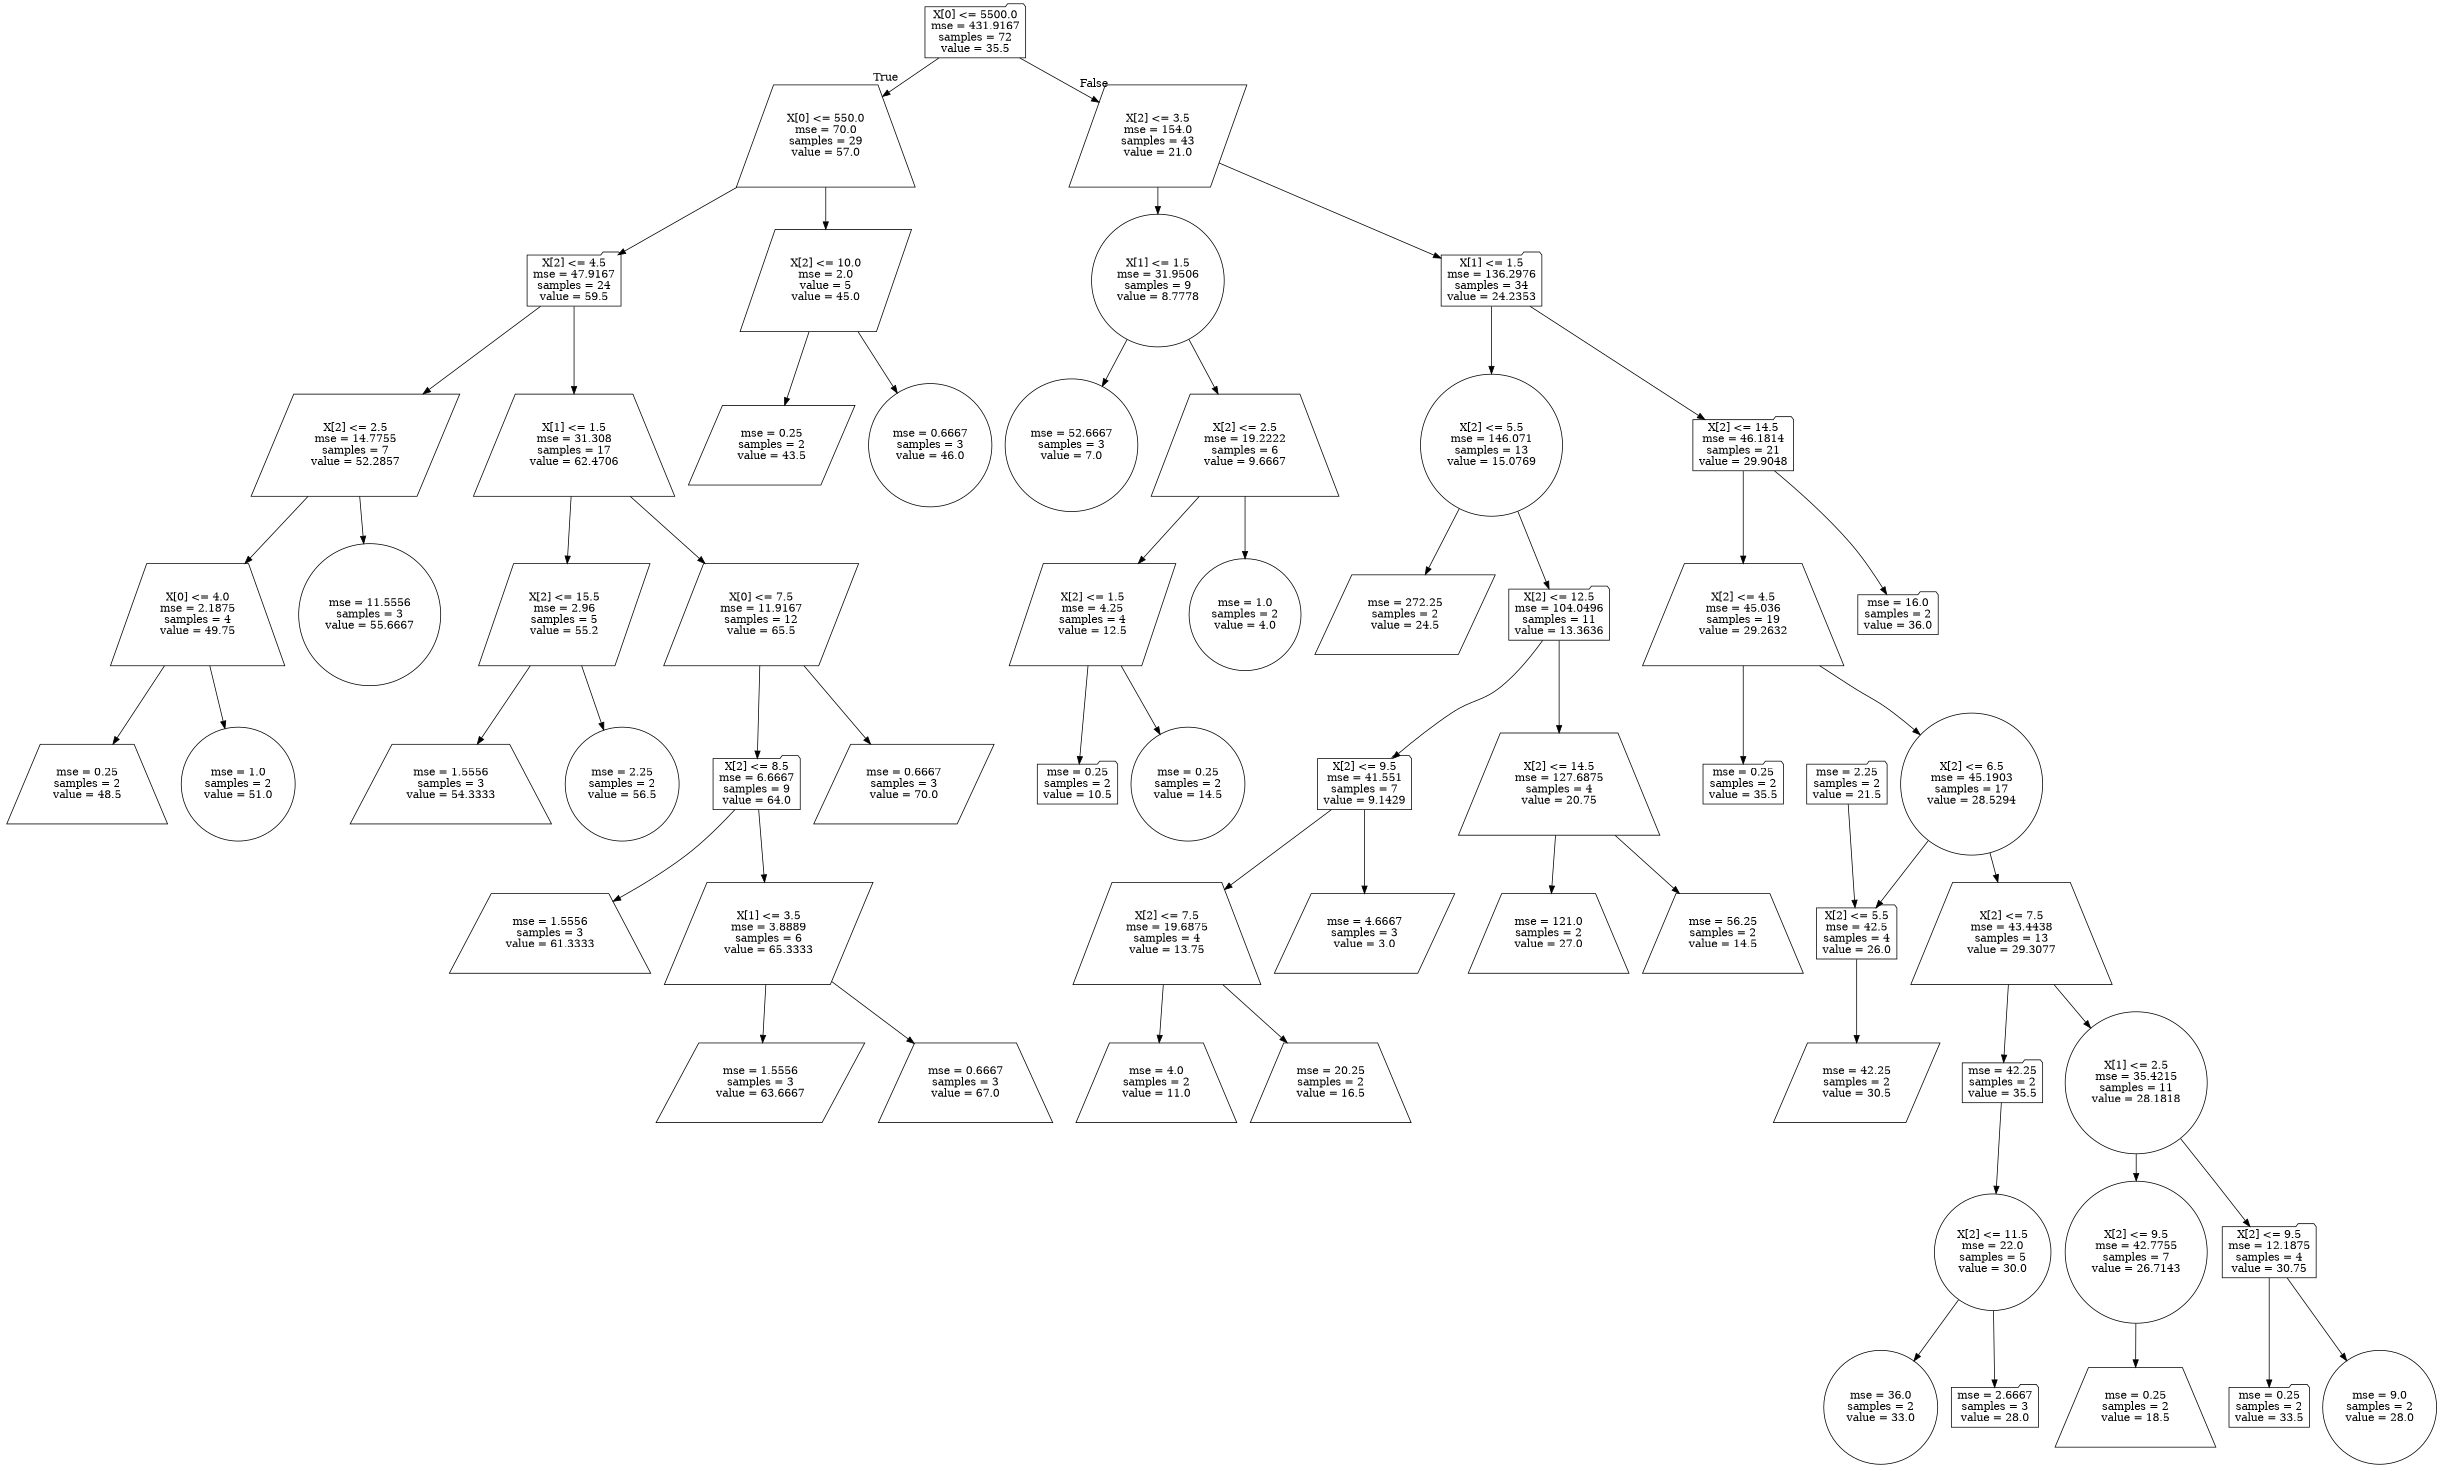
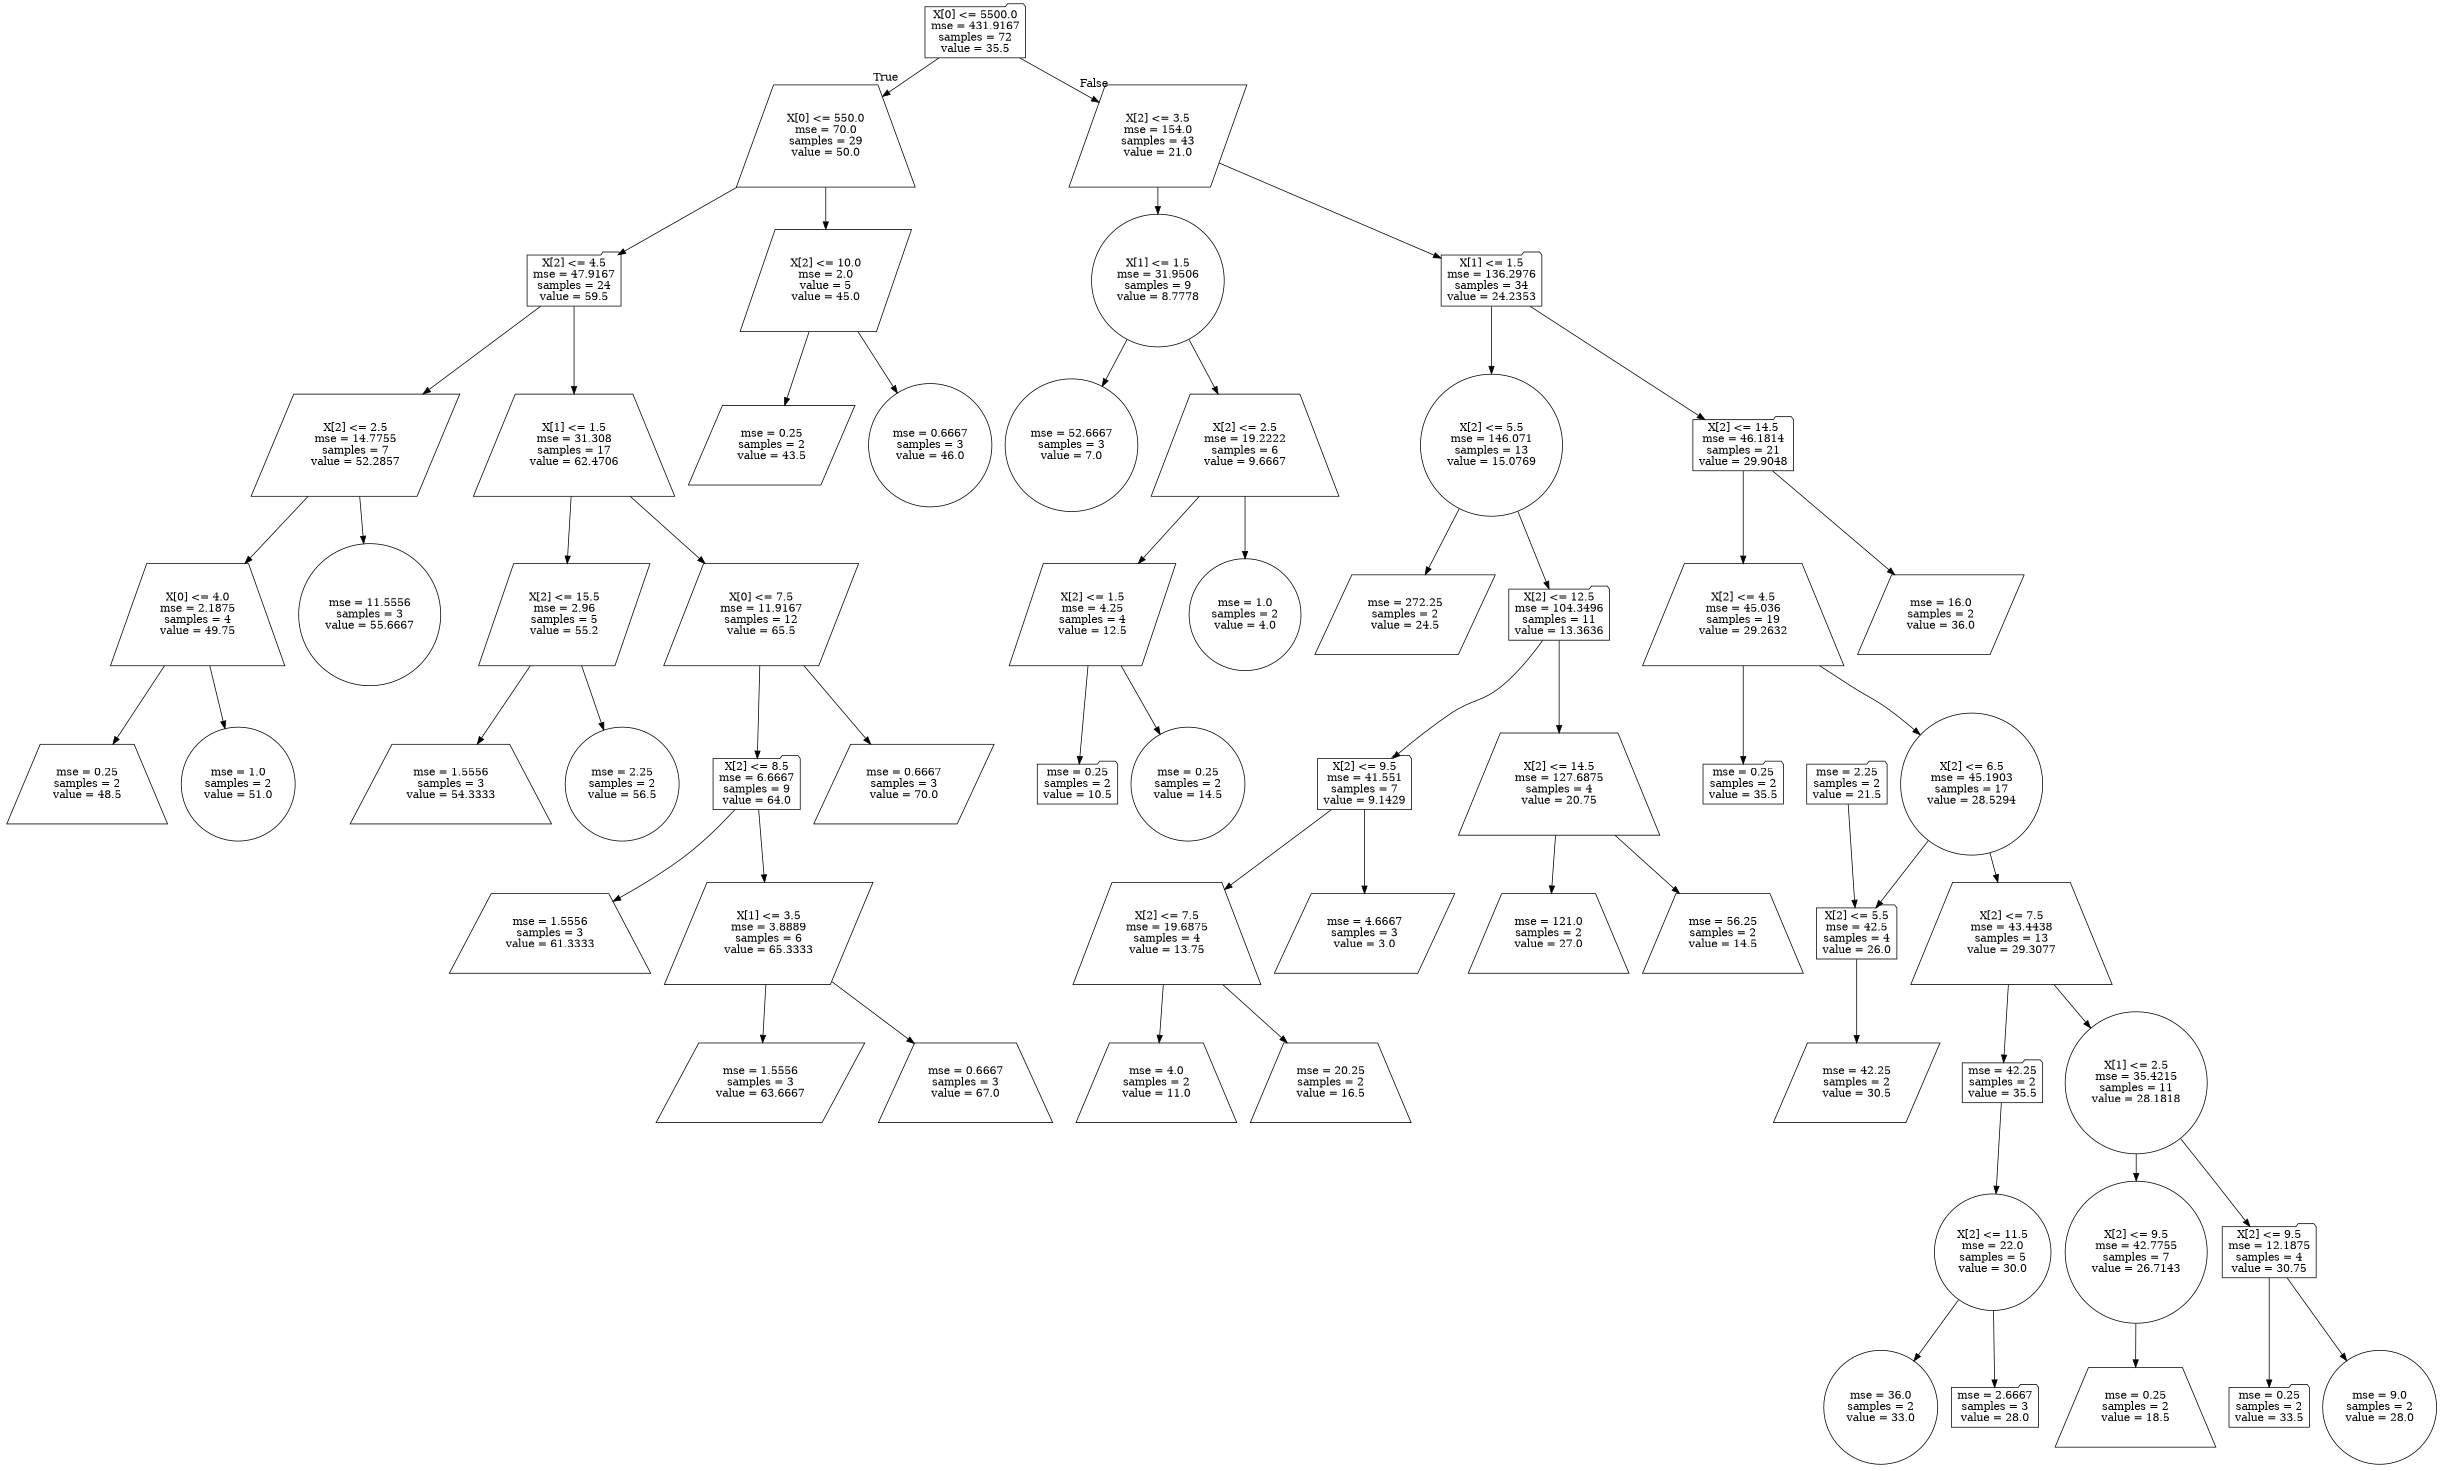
  digraph {
    node [shape=trapezium]
    n1 [label="X[0] <= 5500.0\nmse = 431.9167\nsamples = 72\nvalue = 35.5" shape=folder]
-   n2 [label="X[0] <= 550.0\nmse = 70.0\nsamples = 29\nvalue = 57.0"]
+   n2 [label="X[0] <= 550.0\nmse = 70.0\nsamples = 29\nvalue = 50.0"]
    n3 [label="X[2] <= 3.5\nmse = 154.0\nsamples = 43\nvalue = 21.0" shape=parallelogram]
    n4 [label="X[2] <= 4.5\nmse = 47.9167\nsamples = 24\nvalue = 59.5" shape=folder]
    n5 [label="X[2] <= 10.0\nmse = 2.0\nvalue = 5\nvalue = 45.0" shape=parallelogram]
    n6 [label="X[1] <= 1.5\nmse = 31.9506\nsamples = 9\nvalue = 8.7778" shape=circle]
    n7 [label="X[1] <= 1.5\nmse = 136.2976\nsamples = 34\nvalue = 24.2353" shape=folder]
    n8 [label="X[2] <= 2.5\nmse = 14.7755\nsamples = 7\nvalue = 52.2857" shape=parallelogram]
    n9 [label="X[1] <= 1.5\nmse = 31.308\nsamples = 17\nvalue = 62.4706"]
    n10 [label="mse = 0.25\nsamples = 2\nvalue = 43.5" shape=parallelogram]
    n11 [label="mse = 0.6667\nsamples = 3\nvalue = 46.0" shape=circle]
    n12 [label="X[0] <= 4.0\nmse = 2.1875\nsamples = 4\nvalue = 49.75"]
    n13 [label="mse = 11.5556\nsamples = 3\nvalue = 55.6667" shape=circle]
    n14 [label="X[2] <= 15.5\nmse = 2.96\nsamples = 5\nvalue = 55.2" shape=parallelogram]
    n15 [label="X[0] <= 7.5\nmse = 11.9167\nsamples = 12\nvalue = 65.5" shape=parallelogram]
    n16 [label="mse = 0.25\nsamples = 2\nvalue = 48.5"]
    n17 [label="mse = 1.0\nsamples = 2\nvalue = 51.0" shape=circle]
    n18 [label="mse = 1.5556\nsamples = 3\nvalue = 54.3333"]
    n19 [label="mse = 2.25\nsamples = 2\nvalue = 56.5" shape=circle]
    n20 [label="X[2] <= 8.5\nmse = 6.6667\nsamples = 9\nvalue = 64.0" shape=folder]
    n21 [label="mse = 0.6667\nsamples = 3\nvalue = 70.0" shape=parallelogram]
    n22 [label="mse = 1.5556\nsamples = 3\nvalue = 61.3333"]
    n23 [label="X[1] <= 3.5\nmse = 3.8889\nsamples = 6\nvalue = 65.3333" shape=parallelogram]
    n24 [label="mse = 1.5556\nsamples = 3\nvalue = 63.6667" shape=parallelogram]
    n25 [label="mse = 0.6667\nsamples = 3\nvalue = 67.0"]
    n26 [label="mse = 52.6667\nsamples = 3\nvalue = 7.0" shape=circle]
    n27 [label="X[2] <= 2.5\nmse = 19.2222\nsamples = 6\nvalue = 9.6667"]
    n28 [label="X[2] <= 5.5\nmse = 146.071\nsamples = 13\nvalue = 15.0769" shape=circle]
    n29 [label="X[2] <= 14.5\nmse = 46.1814\nsamples = 21\nvalue = 29.9048" shape=folder]
    n30 [label="X[2] <= 1.5\nmse = 4.25\nsamples = 4\nvalue = 12.5" shape=parallelogram]
    n31 [label="mse = 1.0\nsamples = 2\nvalue = 4.0" shape=circle]
    n32 [label="mse = 0.25\nsamples = 2\nvalue = 10.5" shape=folder]
    n33 [label="mse = 0.25\nsamples = 2\nvalue = 14.5" shape=circle]
    n34 [label="mse = 272.25\nsamples = 2\nvalue = 24.5" shape=parallelogram]
-   n35 [label="X[2] <= 12.5\nmse = 104.0496\nsamples = 11\nvalue = 13.3636" shape=folder]
+   n35 [label="X[2] <= 12.5\nmse = 104.3496\nsamples = 11\nvalue = 13.3636" shape=folder]
    n36 [label="X[2] <= 4.5\nmse = 45.036\nsamples = 19\nvalue = 29.2632"]
-   n37 [label="mse = 16.0\nsamples = 2\nvalue = 36.0" shape=folder]
+   n37 [label="mse = 16.0\nsamples = 2\nvalue = 36.0" shape=parallelogram]
    n38 [label="X[2] <= 9.5\nmse = 41.551\nsamples = 7\nvalue = 9.1429" shape=folder]
    n39 [label="X[2] <= 14.5\nmse = 127.6875\nsamples = 4\nvalue = 20.75"]
    n40 [label="X[2] <= 7.5\nmse = 19.6875\nsamples = 4\nvalue = 13.75"]
    n41 [label="mse = 4.6667\nsamples = 3\nvalue = 3.0" shape=parallelogram]
    n42 [label="mse = 121.0\nsamples = 2\nvalue = 27.0"]
    n43 [label="mse = 56.25\nsamples = 2\nvalue = 14.5"]
    n44 [label="mse = 4.0\nsamples = 2\nvalue = 11.0"]
    n45 [label="mse = 20.25\nsamples = 2\nvalue = 16.5"]
    n46 [label="mse = 0.25\nsamples = 2\nvalue = 35.5" shape=folder]
    n47 [label="X[2] <= 6.5\nmse = 45.1903\nsamples = 17\nvalue = 28.5294" shape=circle]
    n48 [label="X[2] <= 5.5\nmse = 42.5\nsamples = 4\nvalue = 26.0" shape=folder]
    n49 [label="X[2] <= 7.5\nmse = 43.4438\nsamples = 13\nvalue = 29.3077"]
    n50 [label="mse = 42.25\nsamples = 2\nvalue = 30.5" shape=parallelogram]
    n51 [label="mse = 42.25\nsamples = 2\nvalue = 35.5" shape=folder]
    n52 [label="X[1] <= 2.5\nmse = 35.4215\nsamples = 11\nvalue = 28.1818" shape=circle]
    n53 [label="mse = 2.25\nsamples = 2\nvalue = 21.5" shape=folder]
    n54 [label="X[2] <= 11.5\nmse = 22.0\nsamples = 5\nvalue = 30.0" shape=circle]
    n55 [label="X[2] <= 9.5\nmse = 42.7755\nsamples = 7\nvalue = 26.7143" shape=circle]
    n56 [label="X[2] <= 9.5\nmse = 12.1875\nsamples = 4\nvalue = 30.75" shape=folder]
    n57 [label="mse = 0.25\nsamples = 2\nvalue = 18.5"]
    n58 [label="mse = 0.25\nsamples = 2\nvalue = 33.5" shape=folder]
    n59 [label="mse = 9.0\nsamples = 2\nvalue = 28.0" shape=circle]
    n60 [label="mse = 36.0\nsamples = 2\nvalue = 33.0" shape=circle]
    n61 [label="mse = 2.6667\nsamples = 3\nvalue = 28.0" shape=folder]
    n1 -> n2 [headlabel=True labelangle=45 labeldistance=2.5]
    n1 -> n3 [headlabel=False labelangle=-45 labeldistance=2.5]
    n2 -> n4
    n2 -> n5
    n3 -> n6
    n3 -> n7
    n4 -> n8
    n4 -> n9
    n5 -> n10
    n5 -> n11
    n6 -> n26
    n6 -> n27
    n7 -> n28
    n7 -> n29
    n8 -> n12
    n8 -> n13
    n9 -> n14
    n9 -> n15
    n12 -> n16
    n12 -> n17
    n14 -> n18
    n14 -> n19
    n15 -> n20
    n15 -> n21
    n20 -> n22
    n20 -> n23
    n23 -> n24
    n23 -> n25
    n27 -> n30
    n27 -> n31
    n28 -> n34
    n28 -> n35
    n29 -> n36
    n29 -> n37
    n30 -> n32
    n30 -> n33
    n35 -> n38
    n35 -> n39
    n36 -> n46
    n36 -> n47
    n38 -> n40
    n38 -> n41
    n39 -> n42
    n39 -> n43
    n40 -> n44
    n40 -> n45
    n47 -> n48
    n47 -> n49
    n48 -> n50
    n49 -> n51
    n49 -> n52
    n51 -> n54
    n52 -> n55
    n52 -> n56
    n53 -> n48
    n54 -> n60
    n54 -> n61
    n55 -> n57
    n56 -> n58
    n56 -> n59
  }
